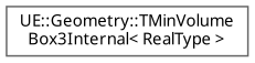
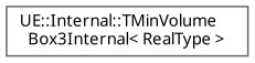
  digraph {
    rankdir=LR
    fontname="Noto Sans"
-   n1 [color=grey40 fillcolor=white fontname="Noto Sans" fontsize=10 height=0.2 label="UE::Geometry::TMinVolume\lBox3Internal\< RealType \>" shape=box style=filled width=0.4]
+   n1 [color=grey40 fillcolor=white fontname="Noto Sans" fontsize=10 height=0.2 label="UE::Internal::TMinVolume\lBox3Internal\< RealType \>" shape=box style=filled width=0.4]
  }
